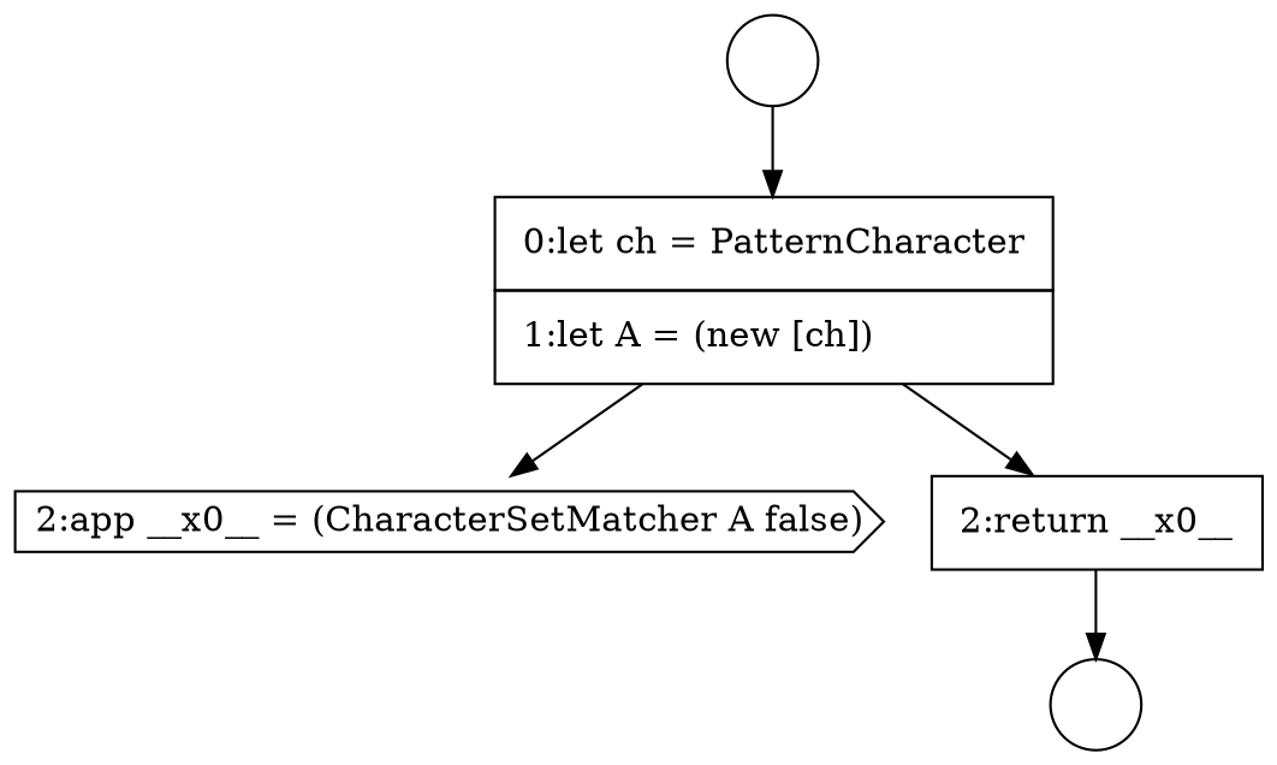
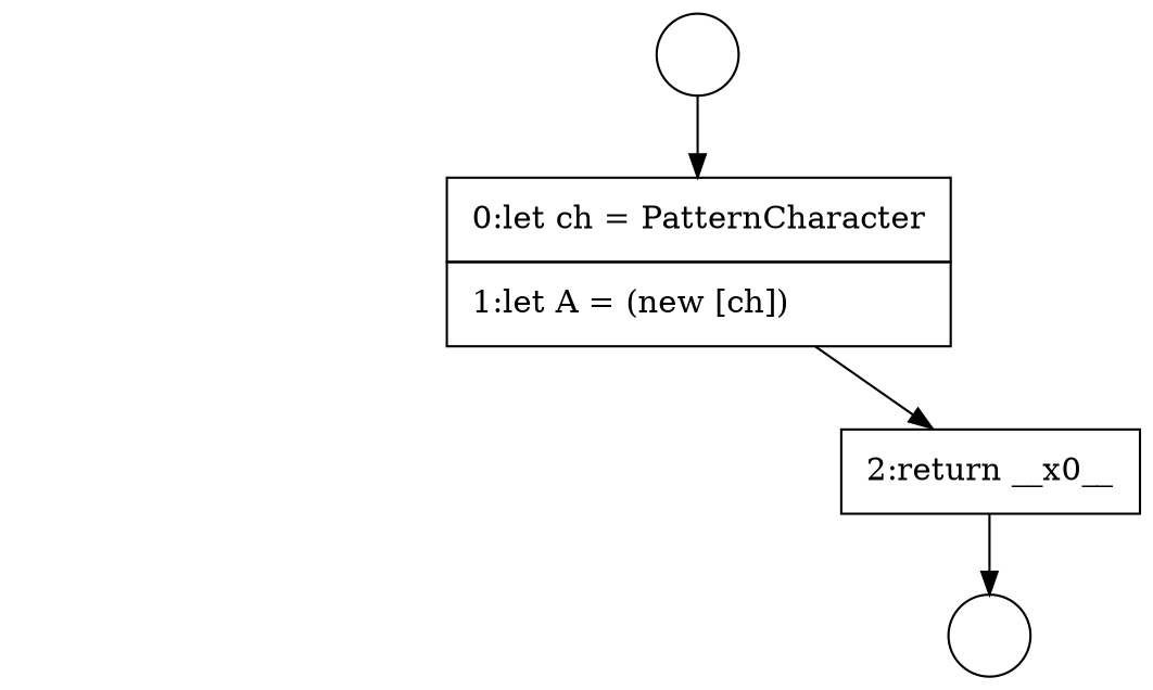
  digraph {
    node [color=black fillcolor=white shape=none style=filled]
    edge [color=black]
    n1 [label=<<font color="black">     <table border="0" cellborder="1" cellspacing="0" cellpadding="10">       <tr><td align="left">0:let ch = PatternCharacter</td></tr>       <tr><td align="left">1:let A = (new [ch])</td></tr>     </table>   </font>> margin=0]
-   n2 [label=<<font color="black">2:app __x0__ = (CharacterSetMatcher A false)</font>> shape=cds]
    n3 [label=<<font color="black">     <table border="0" cellborder="1" cellspacing="0" cellpadding="10">       <tr><td align="left">2:return __x0__</td></tr>     </table>   </font>> margin=0]
    n4 [label=" " shape=circle]
    n5 [label=" " shape=circle]
-   n1 -> n2
    n1 -> n3
    n3 -> n4
    n5 -> n1
  }
